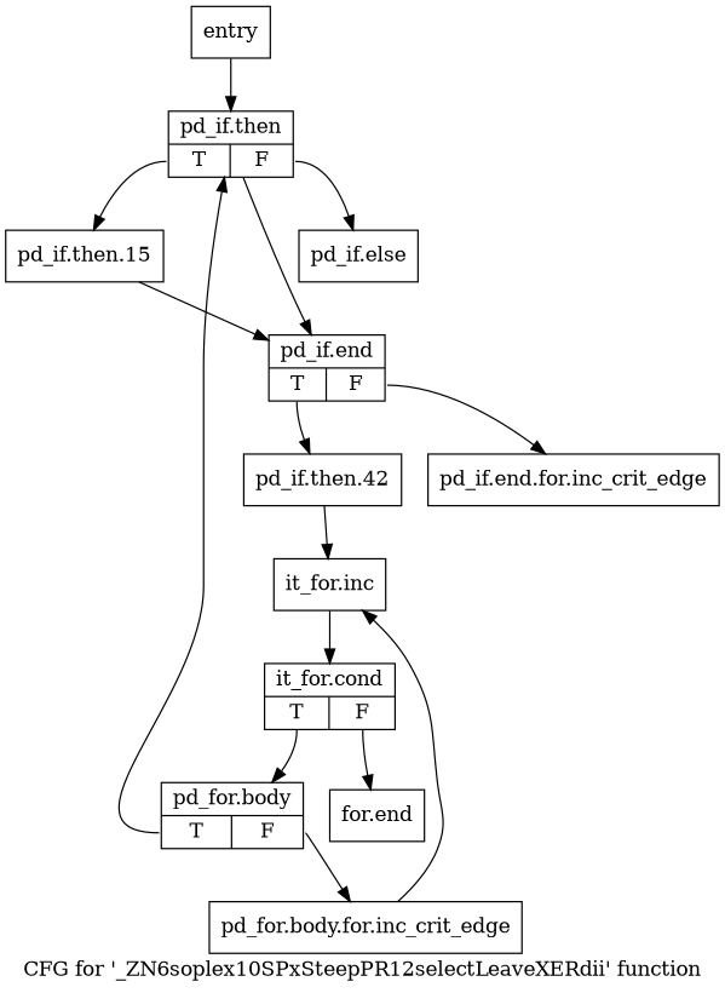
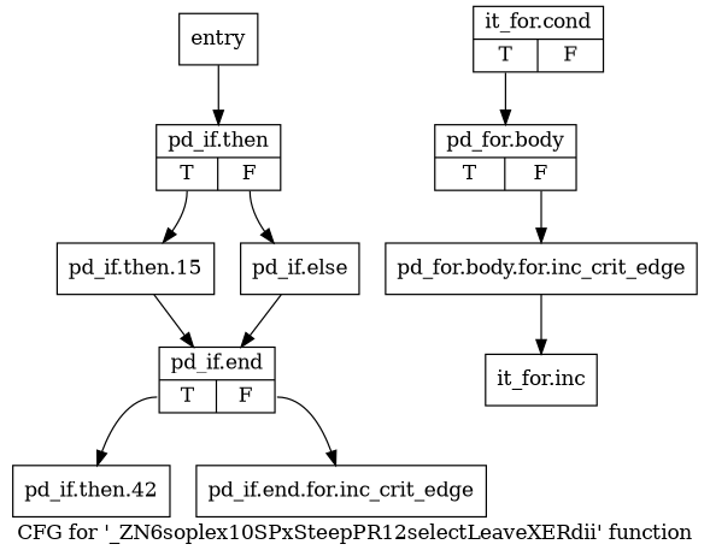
  digraph {
    label="CFG for '_ZN6soplex10SPxSteepPR12selectLeaveXERdii' function"
    node [shape=record]
    n1 [label="{entry}"]
    n2 [label="{pd_if.then|{<s0>T|<s1>F}}"]
    n3 [label="{it_for.cond|{<s0>T|<s1>F}}"]
    n4 [label="{pd_for.body|{<s0>T|<s1>F}}"]
-   n5 [label="{for.end}"]
    n6 [label="{pd_for.body.for.inc_crit_edge}"]
    n7 [label="{pd_if.then.15}"]
    n8 [label="{pd_if.else}"]
    n9 [label="{it_for.inc}"]
    n10 [label="{pd_if.end|{<s0>T|<s1>F}}"]
    n11 [label="{pd_if.then.42}"]
    n12 [label="{pd_if.end.for.inc_crit_edge}"]
    n1 -> n2
    n2 -> n7 [tailport=s0]
    n2 -> n8 [tailport=s1]
    n3 -> n4 [tailport=s0]
-   n3 -> n5 [tailport=s1]
-   n4 -> n2 [tailport=s0]
    n4 -> n6 [tailport=s1]
    n6 -> n9
    n7 -> n10
-   n2 -> n10
-   n9 -> n3
+   n8 -> n10
    n10 -> n11 [tailport=s0]
    n10 -> n12 [tailport=s1]
-   n11 -> n9
  }
